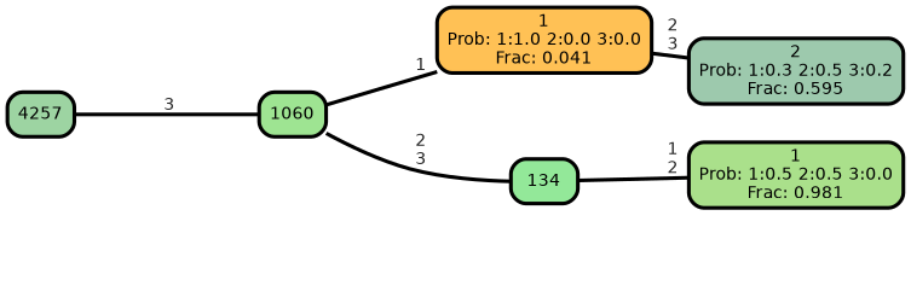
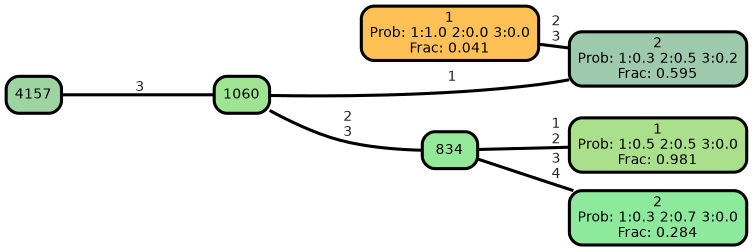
  graph {
    rankdir=LR
    ranksep="0 equally"
    splines=straight
    node [color=black fontcolor=black fontname=helvetica penwidth=3 shape=box style="filled, rounded"]
    edge [color=black fontcolor=grey14 fontname=helvetica fontweight=bold penwidth=3]
    n1 [fillcolor="#ffc155" label="1\nProb: 1:1.0 2:0.0 3:0.0\nFrac: 0.041"]
    n2 [fillcolor="#9dc9ad" label="2\nProb: 1:0.3 2:0.5 3:0.2\nFrac: 0.595"]
    n3 [fillcolor="#9ee492" label=1060]
-   n4 [fillcolor="#93e899" label=134]
+   n4 [fillcolor="#93e899" label=834]
    n5 [fillcolor="#aae08b" label="1\nProb: 1:0.5 2:0.5 3:0.0\nFrac: 0.981"]
-   n7 [fillcolor="#9dd4a2" label=4257]
+   n6 [fillcolor="#8dea9d" label="2\nProb: 1:0.3 2:0.7 3:0.0\nFrac: 0.284"]
+   n7 [fillcolor="#9dd4a2" label=4157]
    subgraph sub_1 {
      rank=same
    }
    n1 -- n2 [label=" 2\n 3"]
-   n3 -- n1 [label=" 1"]
+   n3 -- n2 [label=" 1"]
    n3 -- n4 [label=" 2\n 3"]
    n4 -- n5 [label=" 1\n 2"]
+   n4 -- n6 [label=" 3\n 4"]
    n7 -- n3 [label=" 3"]
  }
